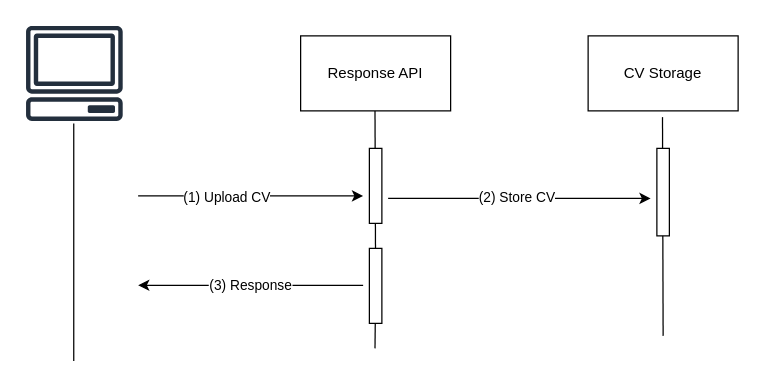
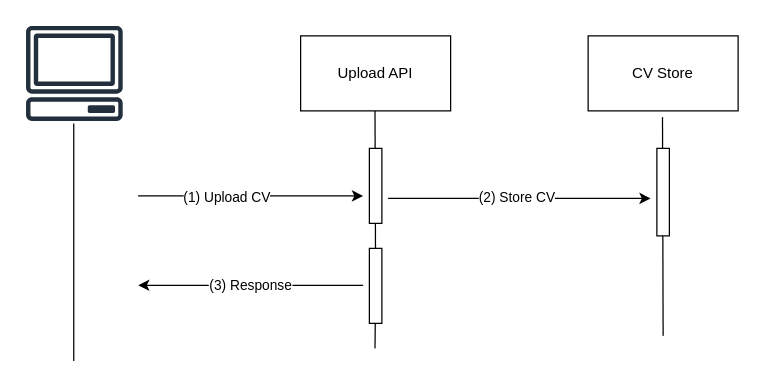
  <mxCell id="0" />
  <mxCell id="1" parent="0" />
  <mxCell id="2" value="" style="endArrow=none;html=1;rounded=0;" parent="1" edge="1"><mxGeometry width="50" height="50" relative="1" as="geometry"><mxPoint x="530" y="268" as="sourcePoint" /><mxPoint x="529.5" y="93" as="targetPoint" /></mxGeometry></mxCell>
  <mxCell id="3" value="" style="endArrow=none;html=1;rounded=0;" parent="1" source="16" edge="1"><mxGeometry width="50" height="50" relative="1" as="geometry"><mxPoint x="299.5" y="278" as="sourcePoint" /><mxPoint x="299.5" y="88" as="targetPoint" /></mxGeometry></mxCell>
  <mxCell id="4" style="edgeStyle=orthogonalEdgeStyle;rounded=0;orthogonalLoop=1;jettySize=auto;html=1;" parent="1" edge="1"><mxGeometry relative="1" as="geometry"><mxPoint x="290" y="156" as="targetPoint" /><mxPoint x="110" y="156" as="sourcePoint" /></mxGeometry></mxCell>
  <mxCell id="5" value="(1) Upload CV" style="edgeLabel;html=1;align=center;verticalAlign=middle;resizable=0;points=[];" parent="4" vertex="1" connectable="0"><mxGeometry x="-0.219" relative="1" as="geometry"><mxPoint as="offset" /></mxGeometry></mxCell>
  <mxCell id="6" value="" style="sketch=0;outlineConnect=0;fontColor=#232F3E;gradientColor=none;fillColor=#232F3D;strokeColor=none;dashed=0;verticalLabelPosition=bottom;verticalAlign=top;align=center;html=1;fontSize=12;fontStyle=0;aspect=fixed;pointerEvents=1;shape=mxgraph.aws4.client;" parent="1" vertex="1"><mxGeometry x="20" y="20" width="78" height="76" as="geometry" /></mxCell>
- <mxCell id="7" value="Response API" style="rounded=0;whiteSpace=wrap;html=1;" parent="1" vertex="1"><mxGeometry x="240" y="28" width="120" height="60" as="geometry" /></mxCell>
+ <mxCell id="7" value="Upload API" style="rounded=0;whiteSpace=wrap;html=1;" parent="1" vertex="1"><mxGeometry x="240" y="28" width="120" height="60" as="geometry" /></mxCell>
  <mxCell id="8" value="" style="rounded=0;whiteSpace=wrap;html=1;" parent="1" vertex="1"><mxGeometry x="295" y="118" width="10" height="60" as="geometry" /></mxCell>
- <mxCell id="9" value="CV Storage" style="rounded=0;whiteSpace=wrap;html=1;" parent="1" vertex="1"><mxGeometry x="470" y="28" width="120" height="60" as="geometry" /></mxCell>
+ <mxCell id="9" value="CV Store" style="rounded=0;whiteSpace=wrap;html=1;" parent="1" vertex="1"><mxGeometry x="470" y="28" width="120" height="60" as="geometry" /></mxCell>
  <mxCell id="10" value="" style="rounded=0;whiteSpace=wrap;html=1;" parent="1" vertex="1"><mxGeometry x="525" y="118" width="10" height="70" as="geometry" /></mxCell>
  <mxCell id="11" value="" style="endArrow=classic;html=1;rounded=0;" parent="1" edge="1"><mxGeometry width="50" height="50" relative="1" as="geometry"><mxPoint x="310" y="158" as="sourcePoint" /><mxPoint x="520" y="158" as="targetPoint" /></mxGeometry></mxCell>
  <mxCell id="12" value="(2) Store CV" style="edgeLabel;html=1;align=center;verticalAlign=middle;resizable=0;points=[];" parent="11" vertex="1" connectable="0"><mxGeometry x="-0.029" y="2" relative="1" as="geometry"><mxPoint as="offset" /></mxGeometry></mxCell>
  <mxCell id="13" value="(3) Response" style="endArrow=classic;html=1;rounded=0;" parent="1" edge="1"><mxGeometry width="50" height="50" relative="1" as="geometry"><mxPoint x="290" y="227.5" as="sourcePoint" /><mxPoint x="110" y="227.5" as="targetPoint" /></mxGeometry></mxCell>
  <mxCell id="14" value="" style="endArrow=none;html=1;rounded=0;" parent="1" edge="1"><mxGeometry width="50" height="50" relative="1" as="geometry"><mxPoint x="58.5" y="288" as="sourcePoint" /><mxPoint x="58.5" y="98" as="targetPoint" /></mxGeometry></mxCell>
  <mxCell id="15" value="" style="endArrow=none;html=1;rounded=0;" parent="1" target="16" edge="1"><mxGeometry width="50" height="50" relative="1" as="geometry"><mxPoint x="299.5" y="278" as="sourcePoint" /><mxPoint x="299.5" y="88" as="targetPoint" /></mxGeometry></mxCell>
  <mxCell id="16" value="" style="rounded=0;whiteSpace=wrap;html=1;" parent="1" vertex="1"><mxGeometry x="295" y="198" width="10" height="60" as="geometry" /></mxCell>
